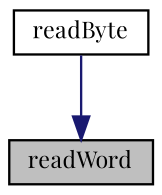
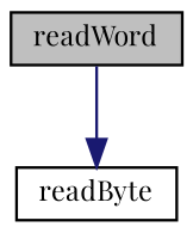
  digraph {
    rankdir=TB
    fontname="Playfair Display"
    node [color=black fontname="Playfair Display" fontsize=10 shape=record style=filled]
    n1 [fillcolor=grey75 fontcolor=black height=0.2 label=readWord width=0.4]
    n2 [fillcolor=white height=0.2 label=readByte width=0.4]
-   n2 -> n1 [color=midnightblue fontname="Playfair Display" fontsize=10 labelfontname=Helvetica labelfontsize=10 style=solid]
+   n1 -> n2 [color=midnightblue fontname="Playfair Display" fontsize=10 labelfontname=Helvetica labelfontsize=10 style=solid]
  }
